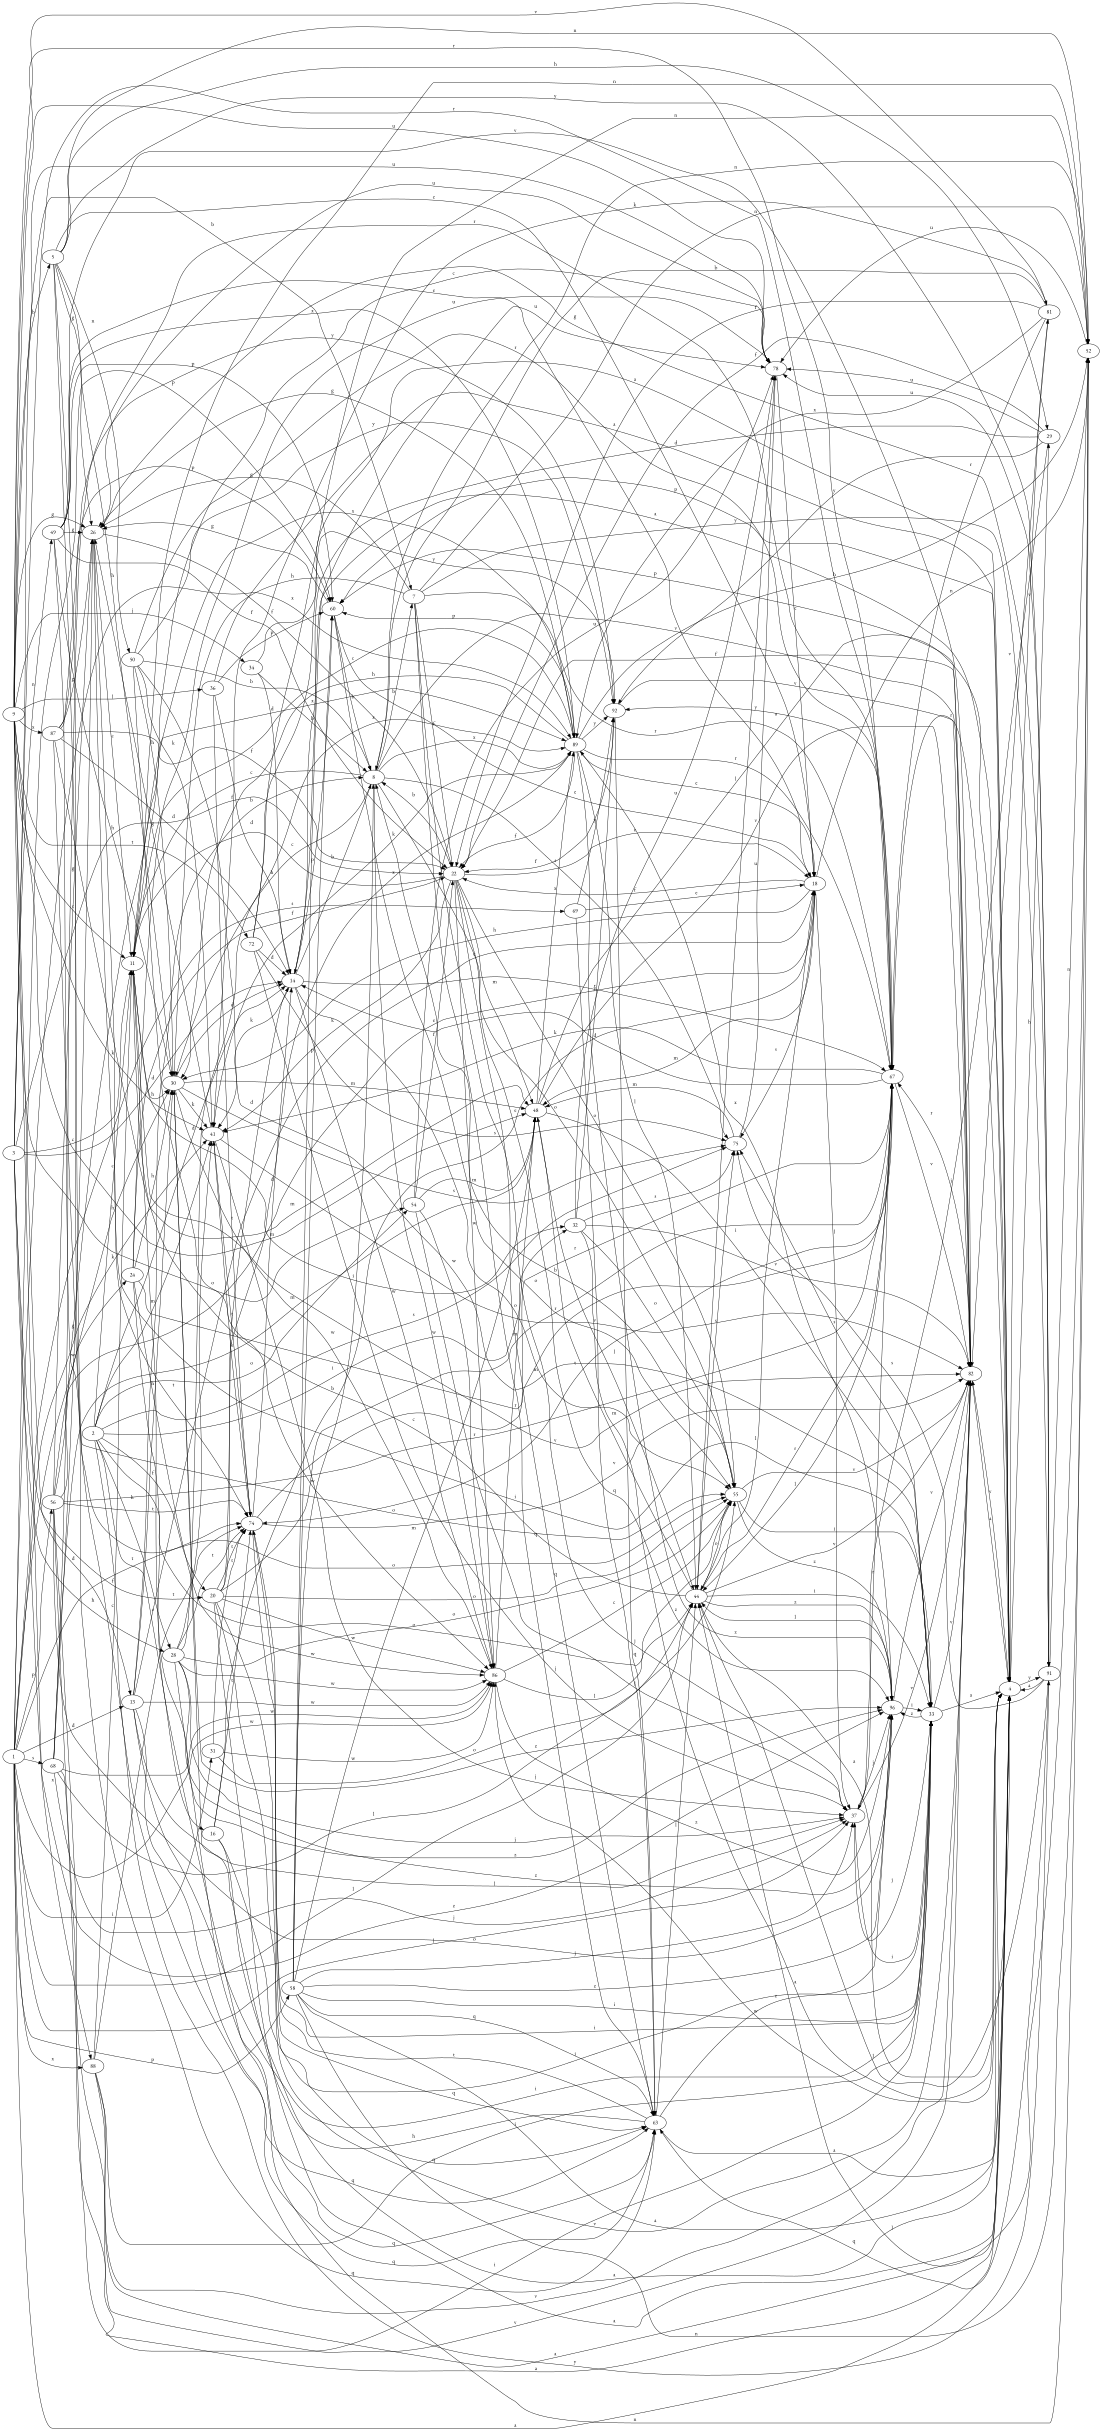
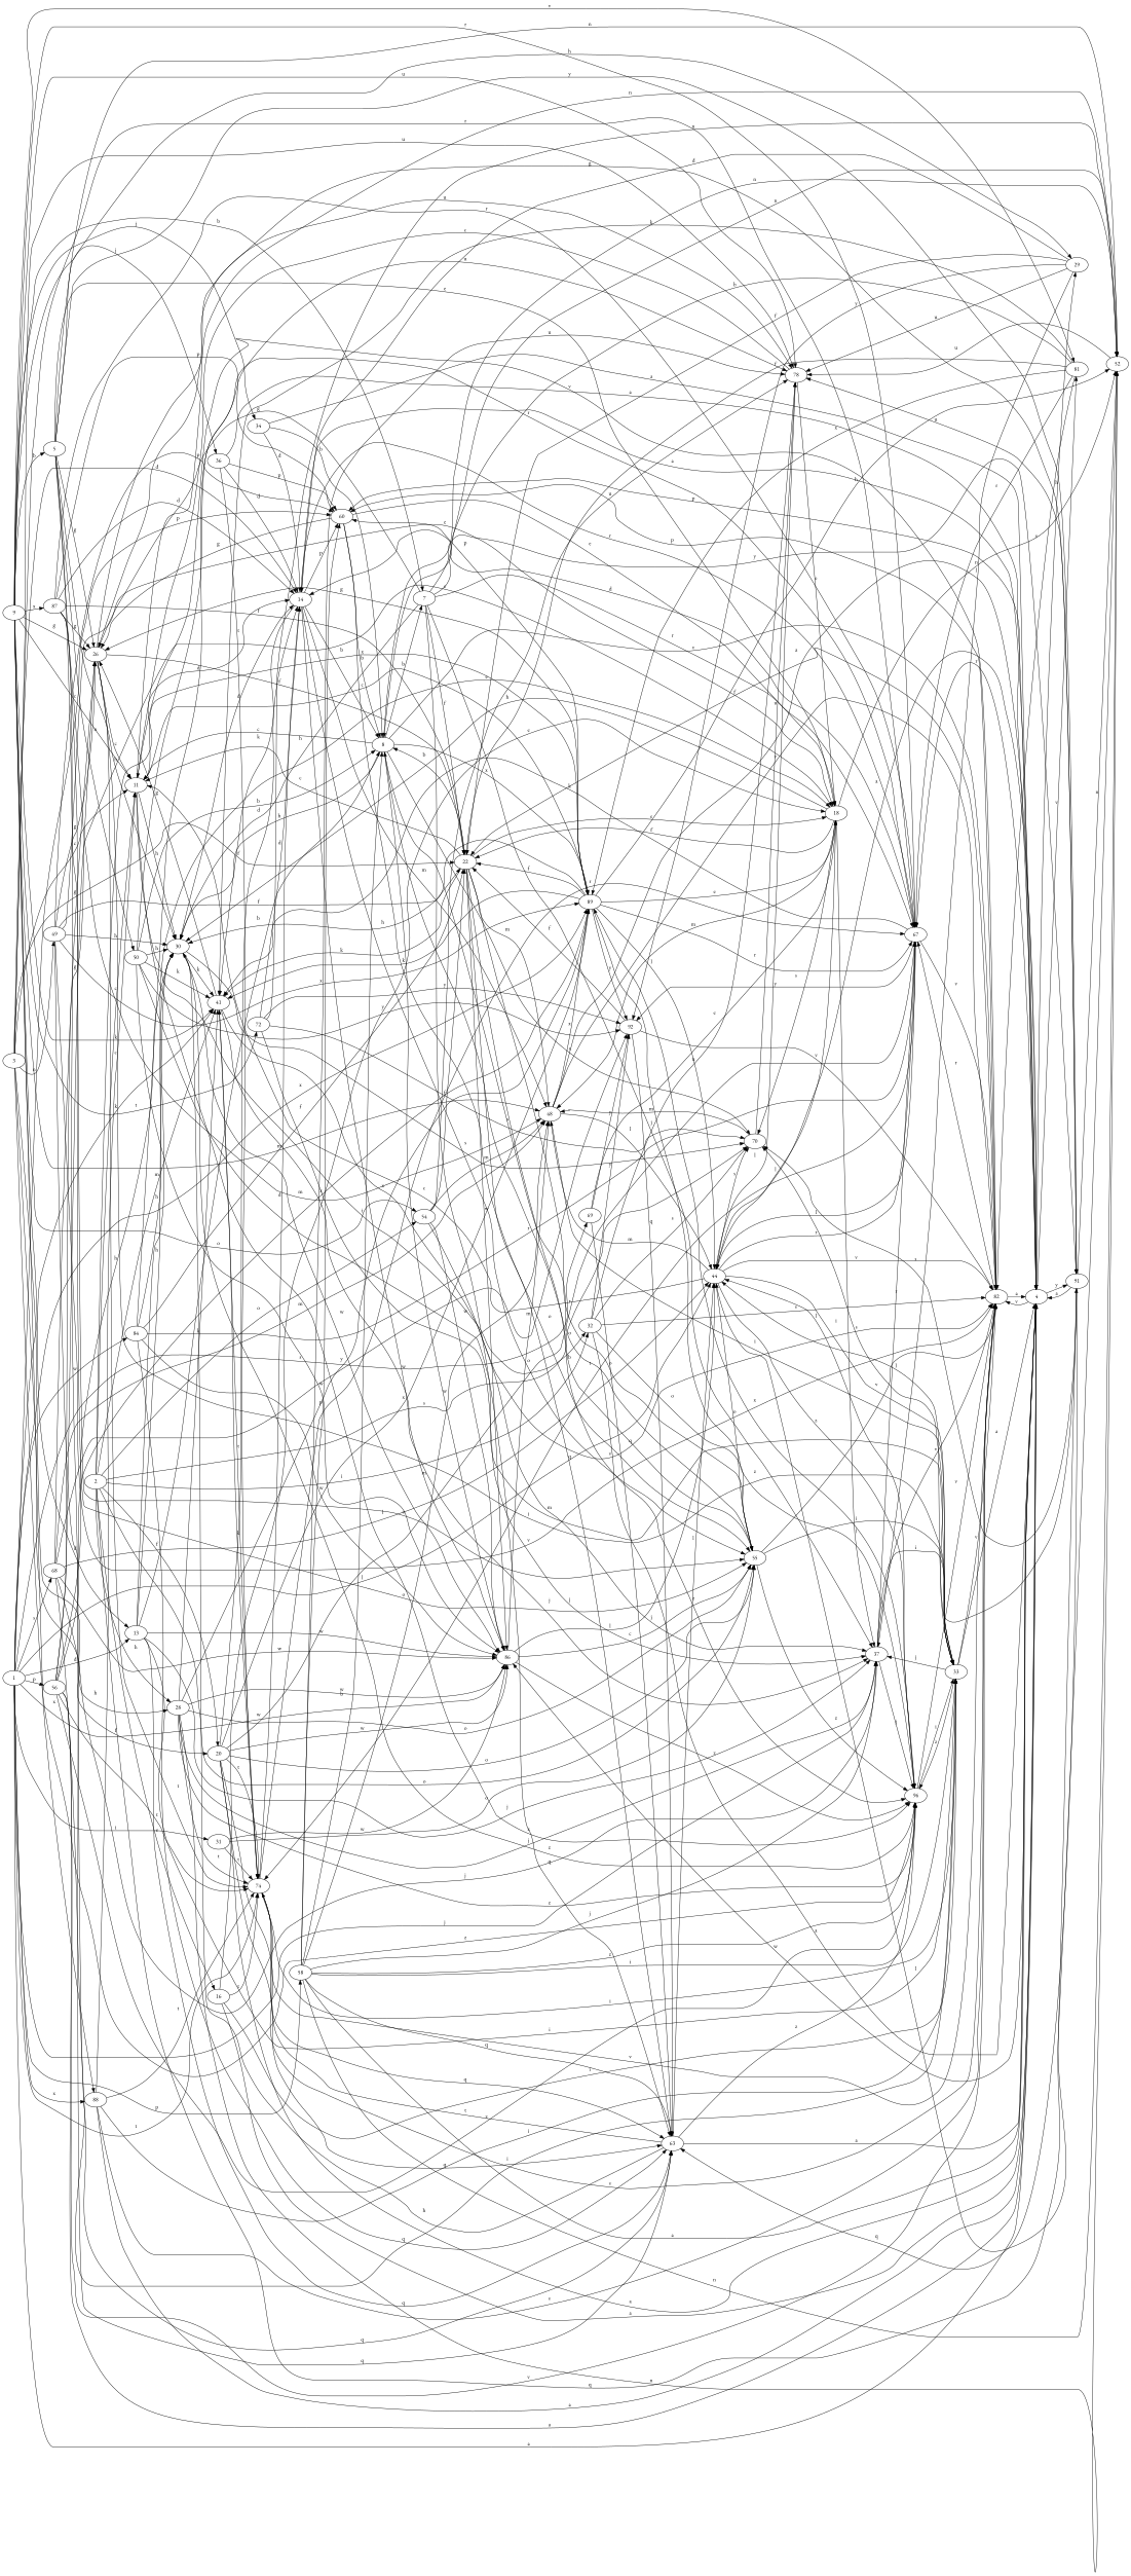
  strict digraph {
    fontname="EB Garamond"
    rankdir=LR
    node [fontname="EB Garamond"]
    edge [fontname="EB Garamond"]
    n1 [label=9]
    5
    7
    11
    13
    26
    34
    36
    41
    48
    54
    67
    72
    78
    81
    87
    88
    55
    91
    29
    18
    30
    50
    52
    63
    37
    22
    89
    32
    96
    82
    86
    8
    33
    74
    4
    14
    60
    44
    92
-   70 [label=75]
+   70
    1
    31
    56
    58
    68
    69
-   84 [label=24]
+   84
    2
    16
    20
    28
    3
    49
    n1 -> 5 [label=b]
    n1 -> 7 [label=b]
    n1 -> 11 [label=c]
    n1 -> 13 [label=d]
    n1 -> 26 [label=g]
    n1 -> 34 [label=j]
    n1 -> 36 [label=j]
    n1 -> 41 [label=k]
    n1 -> 48 [label=m]
    n1 -> 54 [label=o]
    n1 -> 67 [label=r]
    n1 -> 72 [label=t]
    n1 -> 78 [label=u]
    n1 -> 81 [label=v]
    n1 -> 87 [label=x]
    n1 -> 88 [label=x]
    5 -> 26 [label=g]
    5 -> 55 [label=o]
    5 -> 91 [label=y]
    5 -> 29 [label=h]
    5 -> 18 [label=e]
    5 -> 30 [label=h]
    5 -> 50 [label=n]
    5 -> 52 [label=n]
    5 -> 63 [label=q]
    7 -> 26 [label=g]
    7 -> 67 [label=r]
    7 -> 91 [label=y]
    7 -> 30 [label=h]
    7 -> 52 [label=n]
    7 -> 63 [label=q]
    7 -> 37 [label=j]
    7 -> 22 [label=f]
    11 -> 30 [label=h]
    11 -> 52 [label=n]
    11 -> 89 [label=x]
    11 -> 32 [label=i]
    11 -> 96 [label=z]
    11 -> 82 [label=v]
    13 -> 18 [label=e]
    13 -> 30 [label=h]
    13 -> 63 [label=q]
    13 -> 37 [label=j]
    13 -> 86 [label=w]
    13 -> 8 [label=b]
    13 -> 33 [label=i]
    26 -> 11 [label=c]
    26 -> 78 [label=u]
    26 -> 22 [label=f]
    26 -> 33 [label=i]
    26 -> 74 [label=t]
    34 -> 8 [label=b]
    34 -> 4 [label=a]
    34 -> 14 [label=d]
    36 -> 74 [label=t]
    36 -> 4 [label=a]
    36 -> 14 [label=d]
    36 -> 60 [label=p]
    41 -> 26 [label=g]
    41 -> 37 [label=j]
    41 -> 82 [label=v]
    41 -> 74 [label=t]
    48 -> 89 [label=x]
    48 -> 82 [label=v]
    48 -> 33 [label=i]
    48 -> 4 [label=a]
    48 -> 44 [label=l]
    54 -> 48 [label=m]
    54 -> 78 [label=u]
    54 -> 37 [label=j]
    54 -> 22 [label=f]
    54 -> 86 [label=w]
    67 -> 41 [label=k]
    67 -> 82 [label=v]
    67 -> 74 [label=t]
    67 -> 14 [label=d]
    67 -> 44 [label=l]
    67 -> 92 [label=y]
    72 -> 52 [label=n]
    72 -> 37 [label=j]
    72 -> 14 [label=d]
    72 -> 92 [label=y]
    72 -> 70 [label=s]
    78 -> 11 [label=c]
    78 -> 18 [label=e]
    78 -> 44 [label=l]
    81 -> 41 [label=k]
    81 -> 67 [label=r]
    81 -> 22 [label=f]
    81 -> 89 [label=x]
    81 -> 82 [label=v]
    81 -> 8 [label=b]
    87 -> 26 [label=g]
    87 -> 48 [label=m]
    87 -> 67 [label=r]
    87 -> 55 [label=o]
    87 -> 22 [label=f]
    87 -> 14 [label=d]
    87 -> 60 [label=p]
    88 -> 11 [label=c]
    88 -> 82 [label=v]
    88 -> 33 [label=i]
    88 -> 74 [label=t]
    88 -> 4 [label=a]
    55 -> 96 [label=z]
    55 -> 82 [label=v]
    55 -> 8 [label=b]
    55 -> 33 [label=i]
    91 -> 26 [label=g]
    91 -> 78 [label=u]
    91 -> 52 [label=n]
    91 -> 63 [label=q]
    91 -> 4 [label=a]
    91 -> 44 [label=l]
    91 -> 70 [label=s]
    29 -> 78 [label=u]
    29 -> 37 [label=j]
    29 -> 22 [label=f]
    29 -> 14 [label=d]
    29 -> 92 [label=y]
    18 -> 48 [label=m]
    18 -> 30 [label=h]
    18 -> 52 [label=n]
    18 -> 37 [label=j]
    18 -> 22 [label=f]
    18 -> 44 [label=l]
    18 -> 70 [label=s]
    30 -> 41 [label=k]
-   30 -> 48 [label=m]
+   14 -> 48 [label=m]
    30 -> 96 [label=z]
    30 -> 86 [label=w]
    30 -> 14 [label=d]
    30 -> 70 [label=s]
    50 -> 41 [label=k]
    50 -> 67 [label=r]
    50 -> 30 [label=h]
    50 -> 86 [label=w]
    50 -> 8 [label=b]
    50 -> 33 [label=m]
    50 -> 92 [label=y]
    52 -> 78 [label=u]
    52 -> 44 [label=l]
    63 -> 30 [label=h]
    63 -> 96 [label=z]
    63 -> 74 [label=t]
    63 -> 4 [label=a]
    63 -> 44 [label=l]
    37 -> 67 [label=r]
    37 -> 96 [label=j]
    37 -> 82 [label=v]
    37 -> 33 [label=i]
    22 -> 11 [label=c]
    22 -> 41 [label=k]
    22 -> 48 [label=m]
    22 -> 55 [label=o]
    22 -> 18 [label=e]
    22 -> 63 [label=q]
    22 -> 96 [label=z]
    22 -> 86 [label=w]
    22 -> 8 [label=b]
    89 -> 11 [label=c]
    89 -> 26 [label=g]
    89 -> 41 [label=k]
    89 -> 67 [label=r]
    89 -> 18 [label=e]
    89 -> 30 [label=h]
    89 -> 52 [label=h]
    89 -> 22 [label=f]
    89 -> 96 [label=z]
    89 -> 60 [label=p]
    89 -> 44 [label=l]
    89 -> 92 [label=y]
    32 -> 78 [label=u]
    32 -> 55 [label=o]
    32 -> 82 [label=v]
    32 -> 4 [label=a]
    32 -> 92 [label=y]
    32 -> 70 [label=s]
    96 -> 89 [label=x]
    96 -> 82 [label=v]
    96 -> 33 [label=i]
    96 -> 44 [label=l]
    82 -> 67 [label=r]
    82 -> 22 [label=f]
    82 -> 4 [label=a]
    82 -> 60 [label=p]
    86 -> 48 [label=m]
    86 -> 55 [label=c]
    86 -> 96 [label=z]
    86 -> 44 [label=l]
    8 -> 7 [label=b]
    8 -> 11 [label=c]
    8 -> 55 [label=o]
    8 -> 30 [label=h]
    8 -> 52 [label=n]
    8 -> 89 [label=x]
    8 -> 82 [label=v]
    8 -> 86 [label=w]
    8 -> 70 [label=s]
    33 -> 37 [label=j]
    33 -> 96 [label=z]
    33 -> 82 [label=v]
    33 -> 4 [label=a]
    33 -> 70 [label=s]
    74 -> 41 [label=k]
    74 -> 67 [label=r]
    74 -> 63 [label=q]
    74 -> 82 [label=v]
    74 -> 33 [label=i]
    74 -> 14 [label=d]
    4 -> 67 [label=r]
    4 -> 81 [label=v]
    4 -> 91 [label=y]
    4 -> 29 [label=h]
    4 -> 82 [label=v]
    4 -> 86 [label=w]
    4 -> 60 [label=p]
    14 -> 41 [label=k]
    14 -> 67 [label=r]
    14 -> 55 [label=o]
    14 -> 86 [label=w]
    14 -> 8 [label=b]
    14 -> 4 [label=a]
    14 -> 60 [label=p]
    60 -> 26 [label=g]
    60 -> 55 [label=o]
    60 -> 18 [label=e]
    60 -> 8 [label=b]
    44 -> 11 [label=c]
    44 -> 48 [label=m]
    44 -> 67 [label=r]
    44 -> 55 [label=o]
    44 -> 96 [label=z]
    44 -> 82 [label=v]
    44 -> 33 [label=i]
    44 -> 4 [label=a]
    44 -> 70 [label=s]
    92 -> 63 [label=q]
    92 -> 22 [label=f]
    92 -> 82 [label=v]
    70 -> 48 [label=m]
    70 -> 78 [label=u]
    1 -> 13 [label=d]
    1 -> 41 [label=k]
    1 -> 88 [label=x]
    1 -> 37 [label=j]
    1 -> 89 [label=x]
    1 -> 86 [label=w]
    1 -> 74 [label=t]
    1 -> 4 [label=a]
    1 -> 60 [label=p]
    1 -> 44 [label=l]
    1 -> 31 [label=i]
    1 -> 56 [label=p]
    1 -> 58 [label=p]
    1 -> 68 [label=s]
    1 -> 69 [label=s]
    1 -> 84 [label=w]
    31 -> 55 [label=o]
    31 -> 86 [label=w]
    31 -> 74 [label=t]
    56 -> 26 [label=g]
-   56 -> 67 [label=r]
    56 -> 18 [label=e]
    56 -> 30 [label=h]
    56 -> 89 [label=x]
-   56 -> 96 [label=o]
+   56 -> 96 [label=z]
    56 -> 82 [label=v]
    56 -> 74 [label=t]
    56 -> 4 [label=a]
    58 -> 48 [label=m]
    58 -> 78 [label=u]
    58 -> 52 [label=n]
    58 -> 63 [label=q]
    58 -> 37 [label=j]
    58 -> 96 [label=z]
    58 -> 8 [label=b]
    58 -> 33 [label=i]
    58 -> 4 [label=a]
    58 -> 60 [label=p]
    68 -> 26 [label=g]
    68 -> 48 [label=m]
    68 -> 37 [label=j]
    68 -> 86 [label=w]
    68 -> 33 [label=i]
    68 -> 44 [label=l]
    68 -> 92 [label=y]
    69 -> 18 [label=e]
    69 -> 63 [label=q]
    69 -> 92 [label=y]
    84 -> 67 [label=r]
    84 -> 78 [label=u]
    84 -> 30 [label=h]
    84 -> 63 [label=q]
    84 -> 22 [label=f]
    84 -> 86 [label=w]
    2 -> 11 [label=c]
    2 -> 41 [label=m]
    2 -> 54 [label=o]
    2 -> 55 [label=o]
-   2 -> 91 [label=y]
+   2 -> 91 [label=q]
    2 -> 32 [label=i]
    2 -> 14 [label=d]
    2 -> 70 [label=s]
    2 -> 16 [label=e]
    2 -> 20 [label=f]
    2 -> 28 [label=h]
    16 -> 18 [label=e]
    16 -> 33 [label=i]
    16 -> 74 [label=t]
    16 -> 4 [label=a]
    20 -> 67 [label=r]
    20 -> 55 [label=o]
    20 -> 63 [label=q]
    20 -> 89 [label=x]
    20 -> 82 [label=v]
    20 -> 86 [label=w]
    20 -> 74 [label=t]
    20 -> 4 [label=a]
    20 -> 14 [label=d]
    28 -> 41 [label=k]
    28 -> 55 [label=o]
    28 -> 52 [label=n]
    28 -> 37 [label=j]
    28 -> 89 [label=x]
    28 -> 96 [label=z]
    28 -> 86 [label=w]
    28 -> 74 [label=t]
    3 -> 11 [label=c]
    3 -> 67 [label=r]
    3 -> 78 [label=u]
    3 -> 22 [label=f]
    3 -> 96 [label=z]
    3 -> 14 [label=d]
    3 -> 20 [label=f]
    3 -> 28 [label=h]
    3 -> 49 [label=n]
    49 -> 26 [label=g]
    49 -> 18 [label=e]
    49 -> 30 [label=h]
    49 -> 63 [label=q]
    49 -> 22 [label=f]
    49 -> 89 [label=x]
    49 -> 82 [label=v]
    49 -> 60 [label=p]
  }
